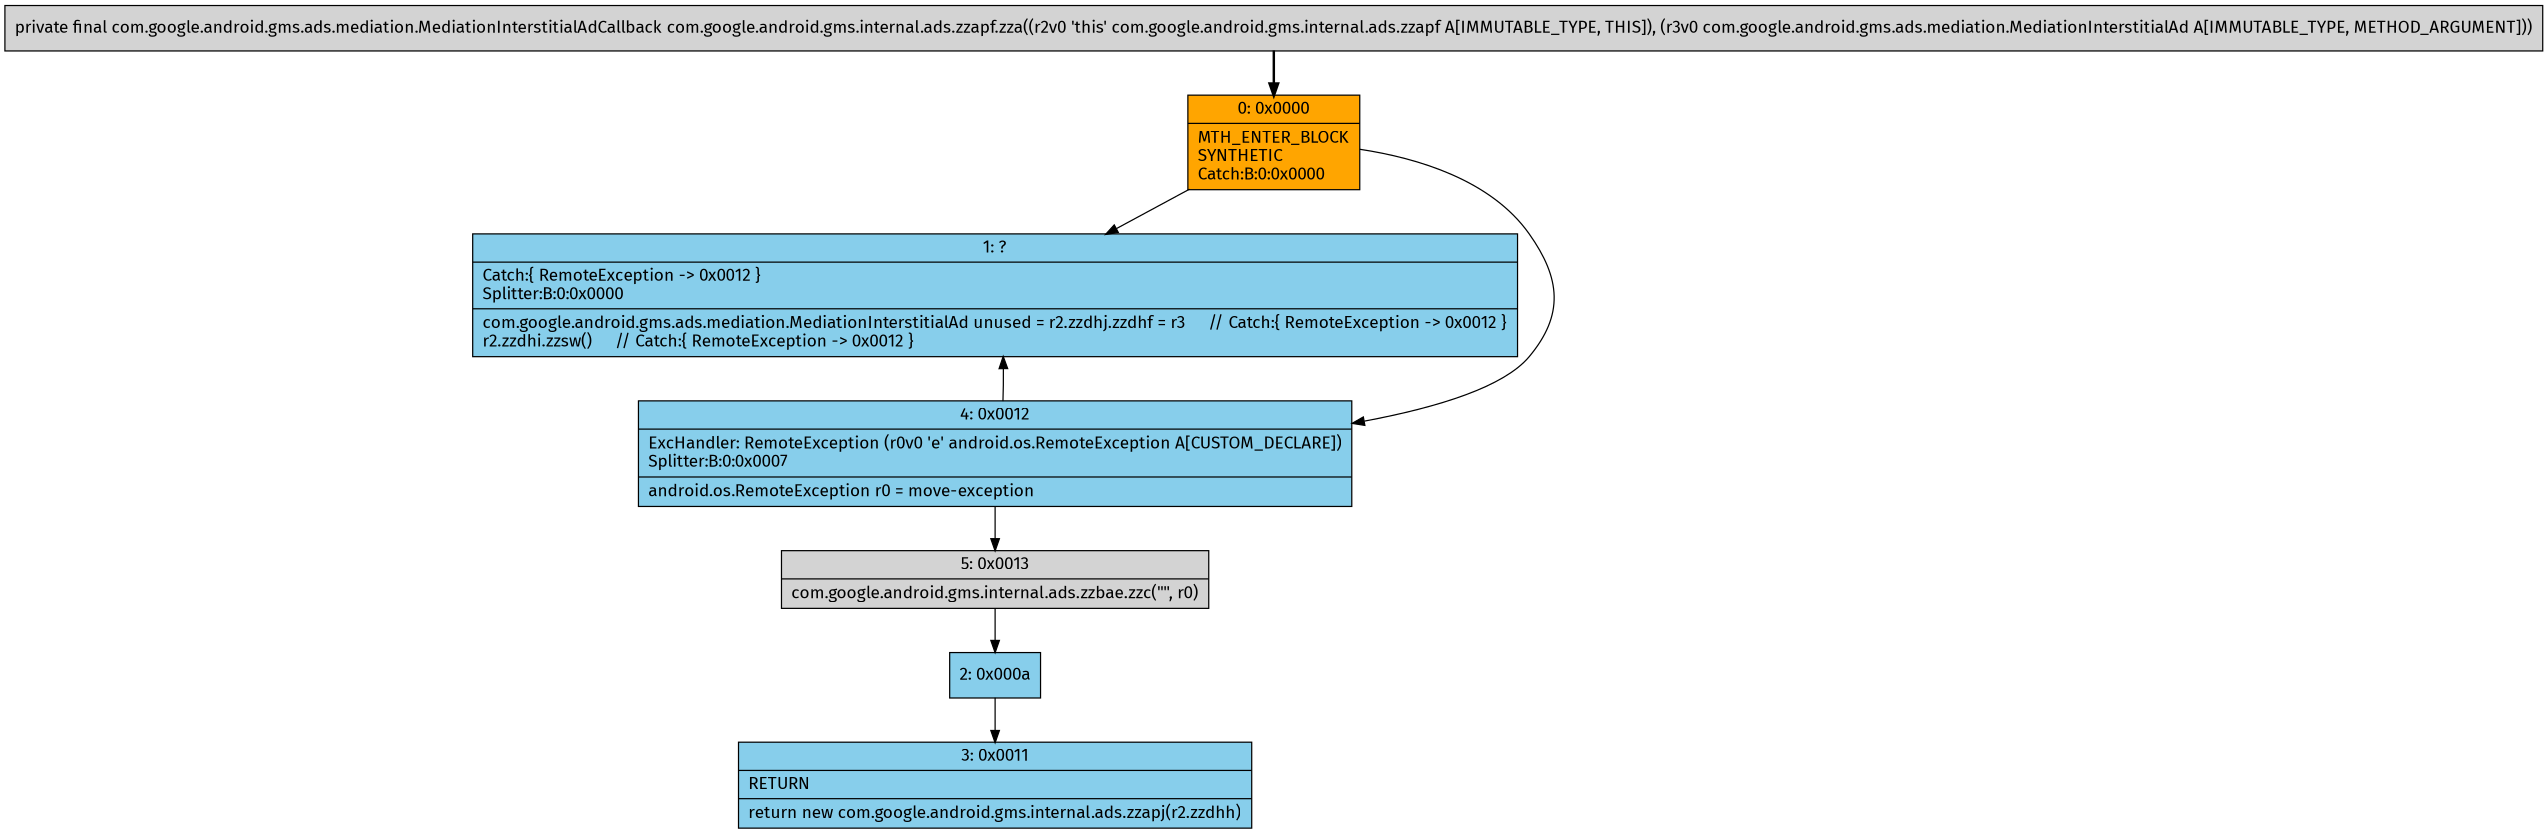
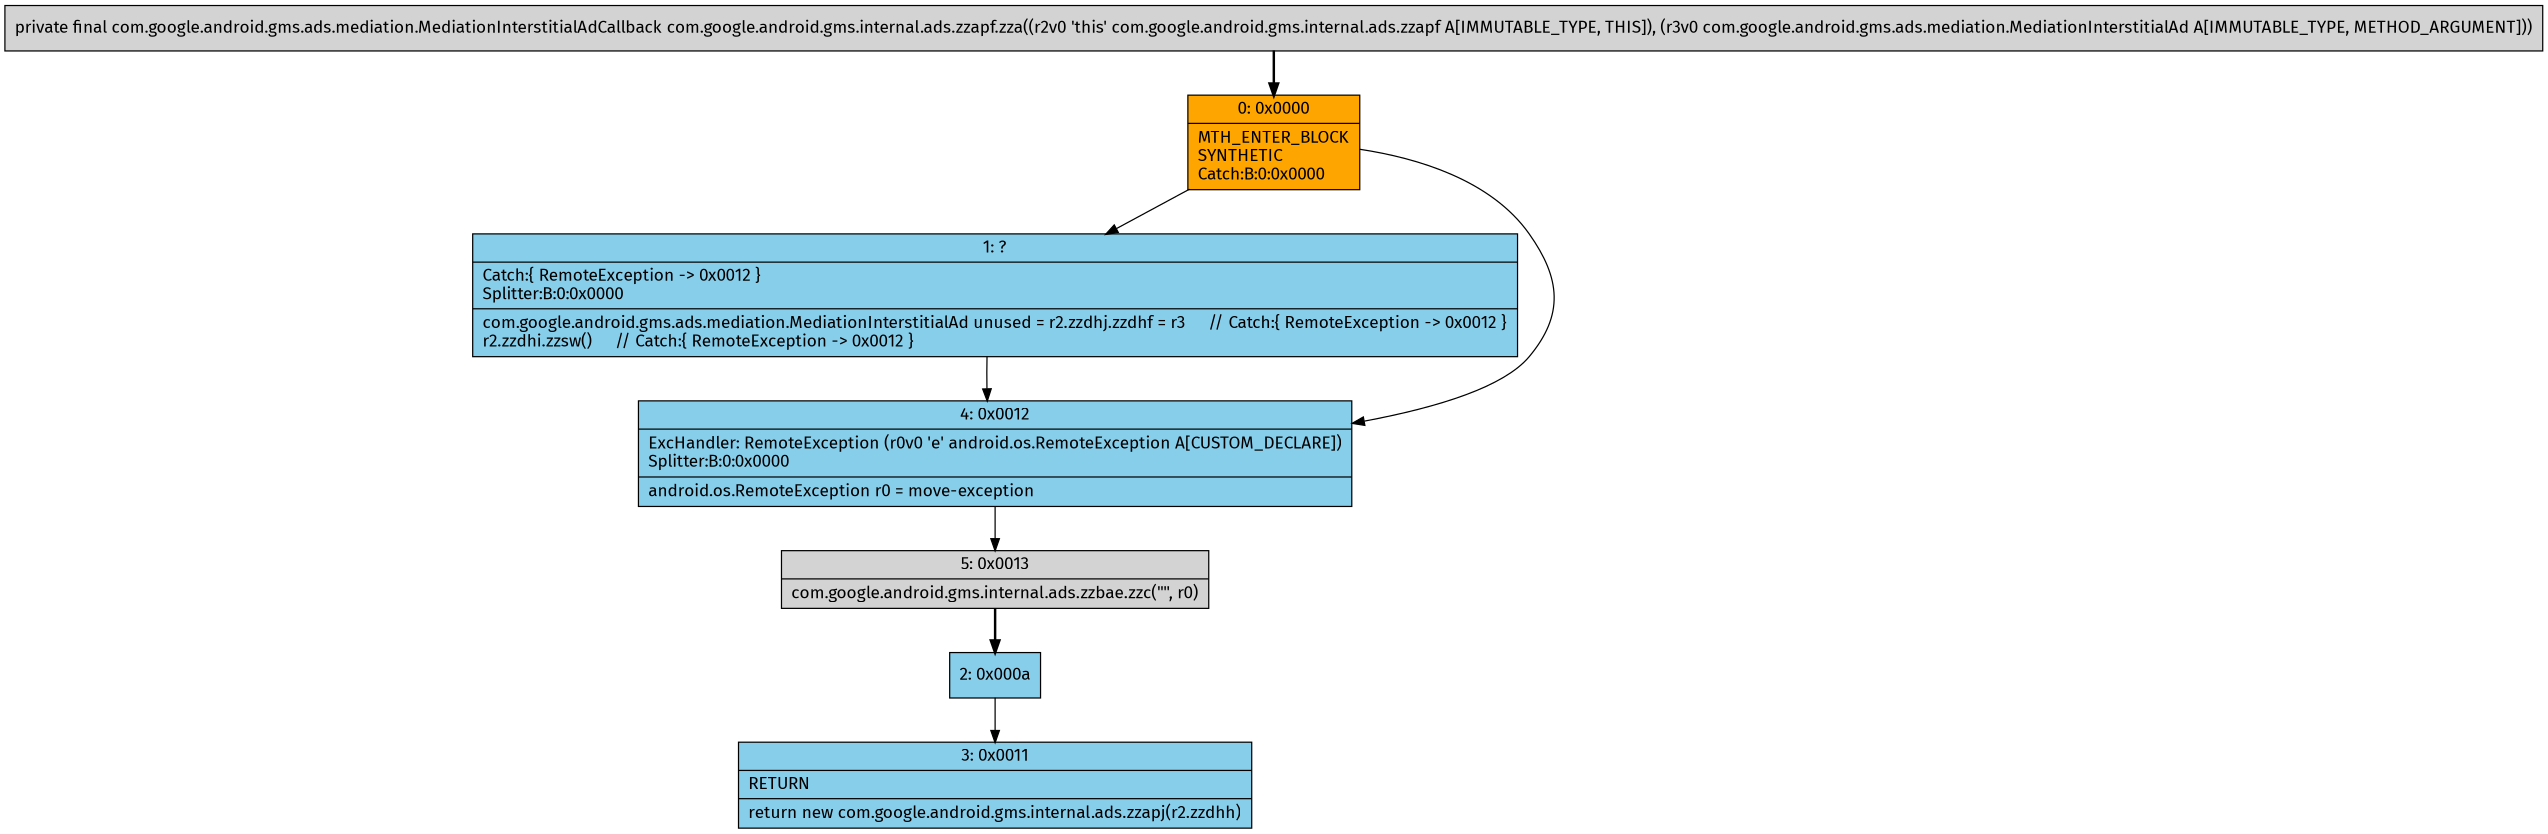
  digraph {
    fontname="Fira Sans"
    node [fillcolor=skyblue fontname="Fira Sans" shape=record style=filled]
    edge [fontname="Fira Sans" style=solid]
    n1 [fillcolor=orange label="{0\:\ 0x0000|MTH_ENTER_BLOCK\lSYNTHETIC\lCatch:B:0:0x0000\l}"]
    n2 [label="{1\:\ ?|Catch:\{ RemoteException \-\> 0x0012 \}\lSplitter:B:0:0x0000\l|com.google.android.gms.ads.mediation.MediationInterstitialAd unused = r2.zzdhj.zzdhf = r3     \/\/ Catch:\{ RemoteException \-\> 0x0012 \}\lr2.zzdhi.zzsw()     \/\/ Catch:\{ RemoteException \-\> 0x0012 \}\l}"]
-   n3 [label="{4\:\ 0x0012|ExcHandler: RemoteException (r0v0 'e' android.os.RemoteException A[CUSTOM_DECLARE])\lSplitter:B:0:0x0007\l|android.os.RemoteException r0 = move\-exception\l}"]
+   n3 [label="{4\:\ 0x0012|ExcHandler: RemoteException (r0v0 'e' android.os.RemoteException A[CUSTOM_DECLARE])\lSplitter:B:0:0x0000\l|android.os.RemoteException r0 = move\-exception\l}"]
    n4 [fillcolor=lightgrey label="{5\:\ 0x0013|com.google.android.gms.internal.ads.zzbae.zzc(\"\", r0)\l}"]
    n5 [label="{2\:\ 0x000a}"]
    n6 [label="{3\:\ 0x0011|RETURN\l|return new com.google.android.gms.internal.ads.zzapj(r2.zzdhh)\l}"]
    n7 [fillcolor=lightgrey label="{private final com.google.android.gms.ads.mediation.MediationInterstitialAdCallback com.google.android.gms.internal.ads.zzapf.zza((r2v0 'this' com.google.android.gms.internal.ads.zzapf A[IMMUTABLE_TYPE, THIS]), (r3v0 com.google.android.gms.ads.mediation.MediationInterstitialAd A[IMMUTABLE_TYPE, METHOD_ARGUMENT])) }"]
    n1 -> n2
    n1 -> n3
-   n3 -> n2
+   n2 -> n3
    n3 -> n4
-   n4 -> n5
+   n4 -> n5 [style=bold]
    n5 -> n6
    n7 -> n1 [style=bold]
  }
